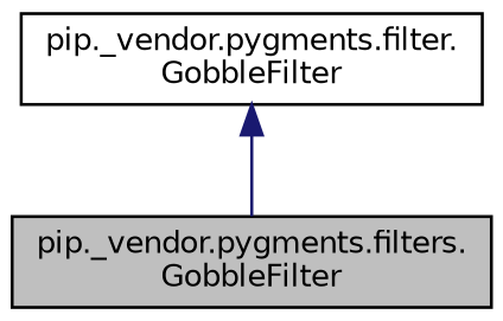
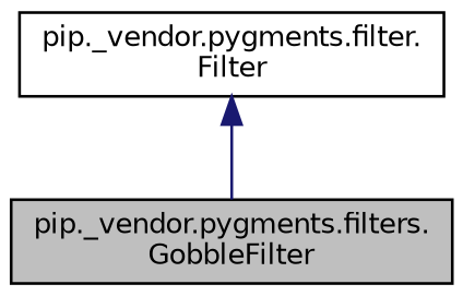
  digraph {
    node [color=black fontname=Helvetica fontsize=10 shape=record style=filled]
    n1 [fillcolor=grey75 fontcolor=black height=0.2 label="pip._vendor.pygments.filters.\lGobbleFilter" width=0.4]
-   n2 [fillcolor=white height=0.2 label="pip._vendor.pygments.filter.\lGobbleFilter" width=0.4]
+   n2 [fillcolor=white height=0.2 label="pip._vendor.pygments.filter.\lFilter" width=0.4]
    n2 -> n1 [color=midnightblue dir=back fontname=Helvetica fontsize=10 labelfontname=Helvetica labelfontsize=10 style=solid]
  }
